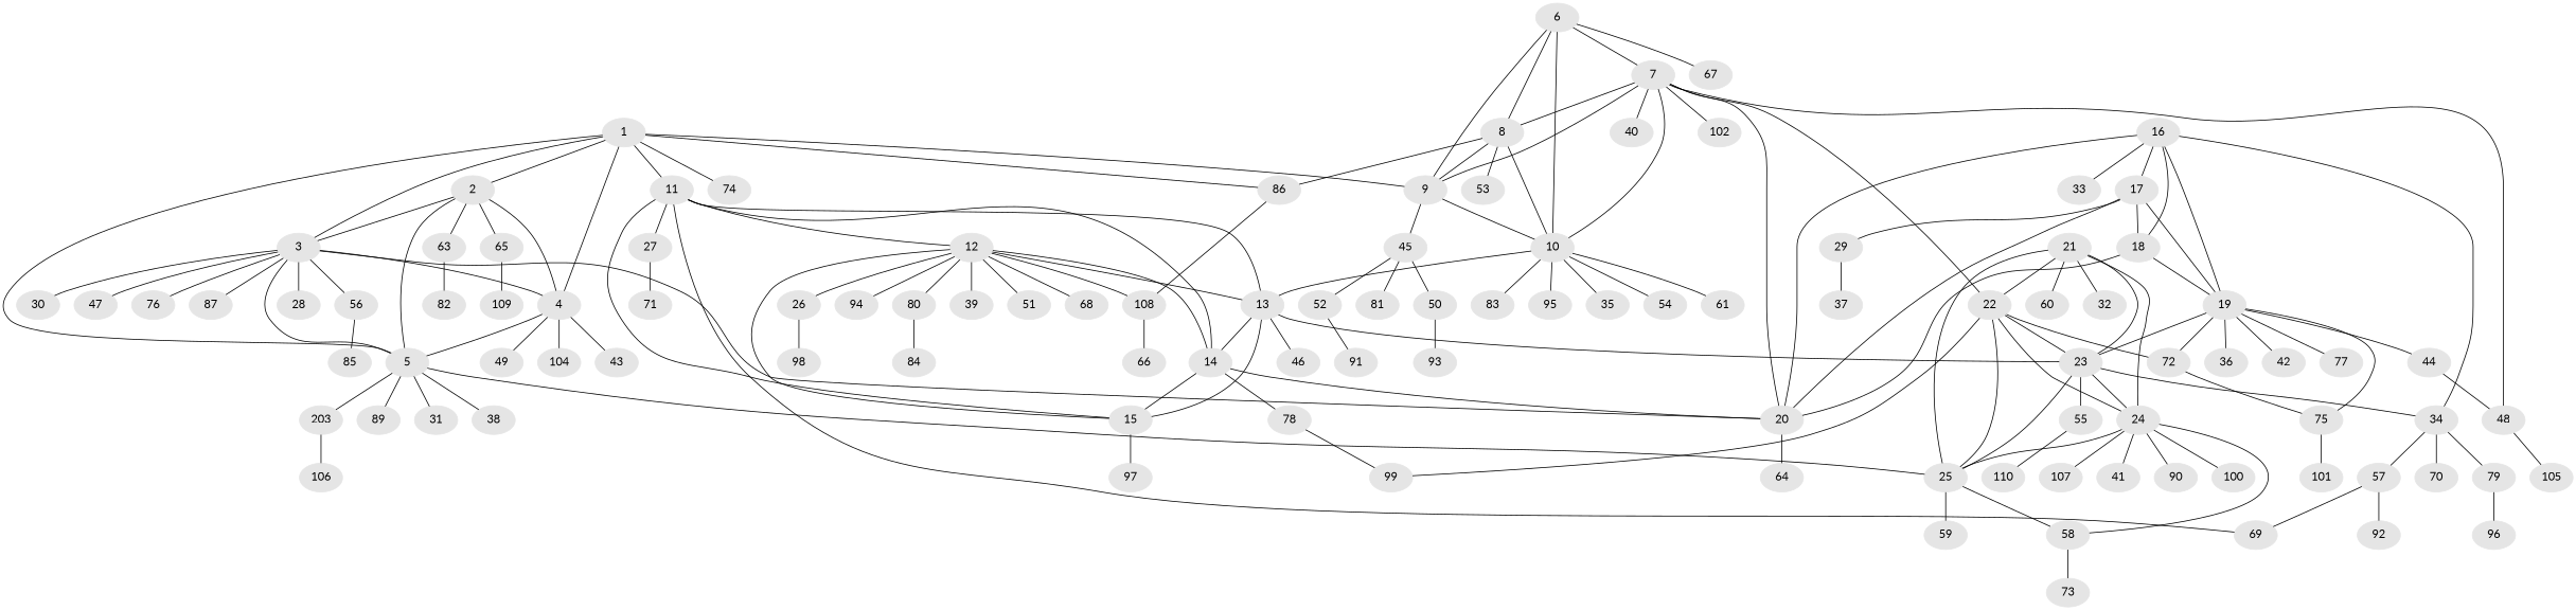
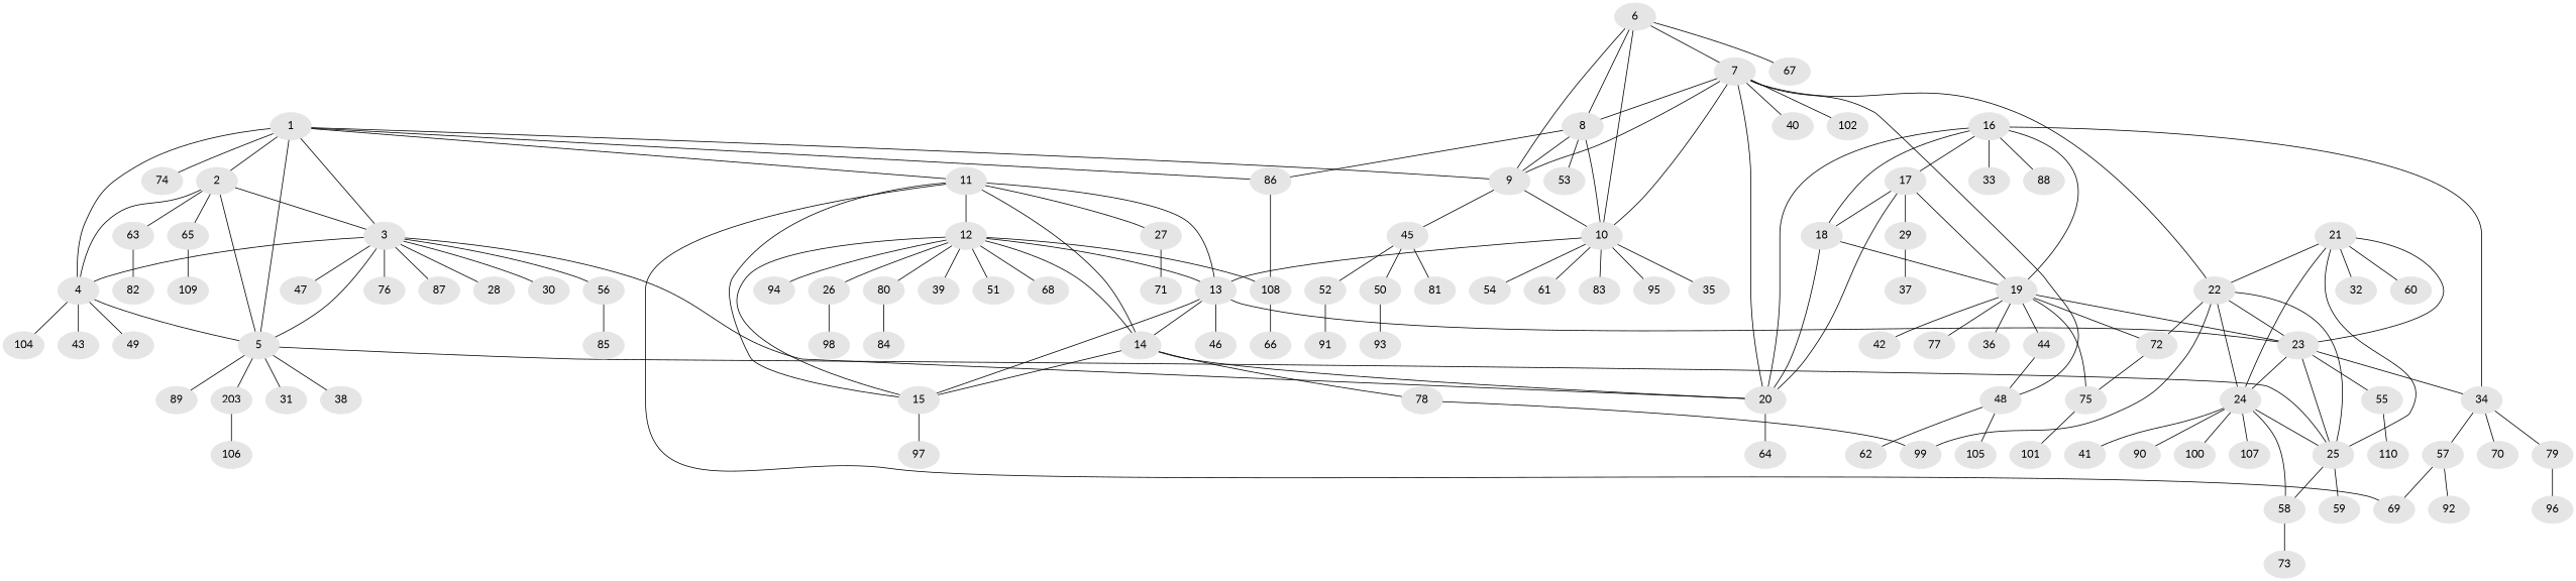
  graph {
    fontname=Lato
    node [color=gray90 fontname=Lato style=filled]
    edge [fontname=Lato]
    1
    2
    3
    4
    5
    9
    11
    74
    86
    63
    65
    20
    28
    30
    47
    56
    76
    87
    43
    49
    104
    25
    31
    38
    89
    n26 [label=203]
    10
    45
    13
    12
    14
    15
    27
    69
    108
    82
    109
    64
    85
    58
    59
    106
    6
    7
    8
    67
    22
    40
    48
    102
    53
    35
    54
    61
    83
    95
    23
    72
    24
    99
+   62
    105
    50
    52
    81
    46
    26
    39
    51
    68
    80
    94
    78
    97
    71
    98
    84
    66
    34
    55
    16
    17
    18
    19
    33
+   88
    29
    36
    42
    44
    77
    75
    57
    70
    79
    37
    21
    32
    60
    41
    90
    100
    107
    110
    73
    92
    96
    93
    91
    101
    1 -- 2
    1 -- 3
    1 -- 4
    1 -- 5
    1 -- 9
    1 -- 11
    1 -- 74
    1 -- 86
    2 -- 3
    2 -- 4
    2 -- 5
    2 -- 63
    2 -- 65
    3 -- 4
    3 -- 5
    3 -- 20
    3 -- 28
    3 -- 30
    3 -- 47
    3 -- 56
    3 -- 76
    3 -- 87
    4 -- 5
    4 -- 43
    4 -- 49
    4 -- 104
    5 -- 25
    5 -- 31
    5 -- 38
    5 -- 89
    5 -- n26
    9 -- 10
    9 -- 45
    11 -- 13
    11 -- 12
    11 -- 14
    11 -- 15
    11 -- 27
    11 -- 69
    86 -- 108
    63 -- 82
    65 -- 109
    20 -- 64
    56 -- 85
    25 -- 58
    25 -- 59
    n26 -- 106
    10 -- 13
    10 -- 35
    10 -- 54
    10 -- 61
    10 -- 83
    10 -- 95
    45 -- 50
    45 -- 52
    45 -- 81
    13 -- 14
    13 -- 15
    13 -- 23
    13 -- 46
    12 -- 13
    12 -- 14
    12 -- 15
    12 -- 108
    12 -- 26
    12 -- 39
    12 -- 51
    12 -- 68
    12 -- 80
    12 -- 94
    14 -- 20
    14 -- 15
    14 -- 78
    15 -- 97
    27 -- 71
    108 -- 66
    58 -- 73
    6 -- 9
    6 -- 10
    6 -- 7
    6 -- 8
    6 -- 67
    7 -- 9
    7 -- 20
    7 -- 10
    7 -- 8
    7 -- 22
    7 -- 40
    7 -- 48
    7 -- 102
    8 -- 9
    8 -- 86
    8 -- 10
    8 -- 53
    22 -- 25
    22 -- 23
    22 -- 72
    22 -- 24
    22 -- 99
+   48 -- 62
    48 -- 105
    23 -- 25
    23 -- 24
    23 -- 34
    23 -- 55
    72 -- 75
    24 -- 25
    24 -- 58
    24 -- 41
    24 -- 90
    24 -- 100
    24 -- 107
    50 -- 93
    52 -- 91
    26 -- 98
    80 -- 84
    78 -- 99
    34 -- 57
    34 -- 70
    34 -- 79
    55 -- 110
    16 -- 20
    16 -- 34
    16 -- 17
    16 -- 18
    16 -- 19
    16 -- 33
+   16 -- 88
    17 -- 20
    17 -- 18
    17 -- 19
    17 -- 29
    18 -- 20
    18 -- 19
    19 -- 23
    19 -- 72
    19 -- 36
    19 -- 42
    19 -- 44
    19 -- 77
    19 -- 75
    29 -- 37
    44 -- 48
    75 -- 101
    57 -- 69
    57 -- 92
    79 -- 96
    21 -- 25
    21 -- 22
    21 -- 23
    21 -- 24
    21 -- 32
    21 -- 60
  }
